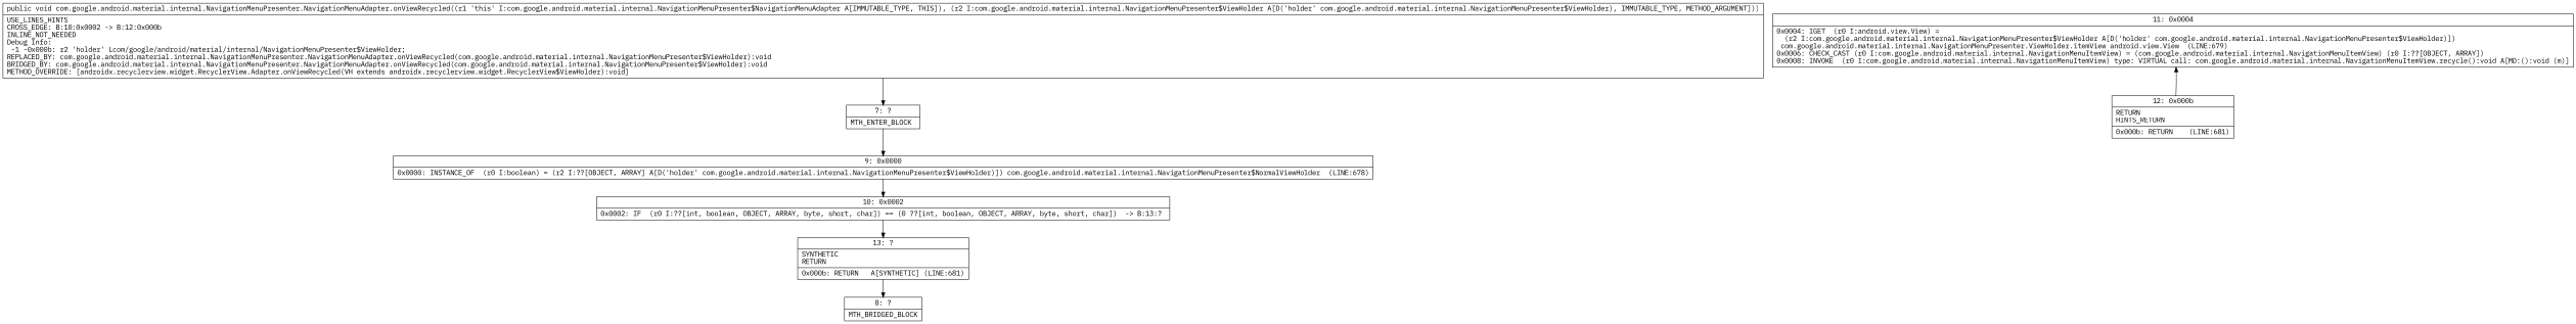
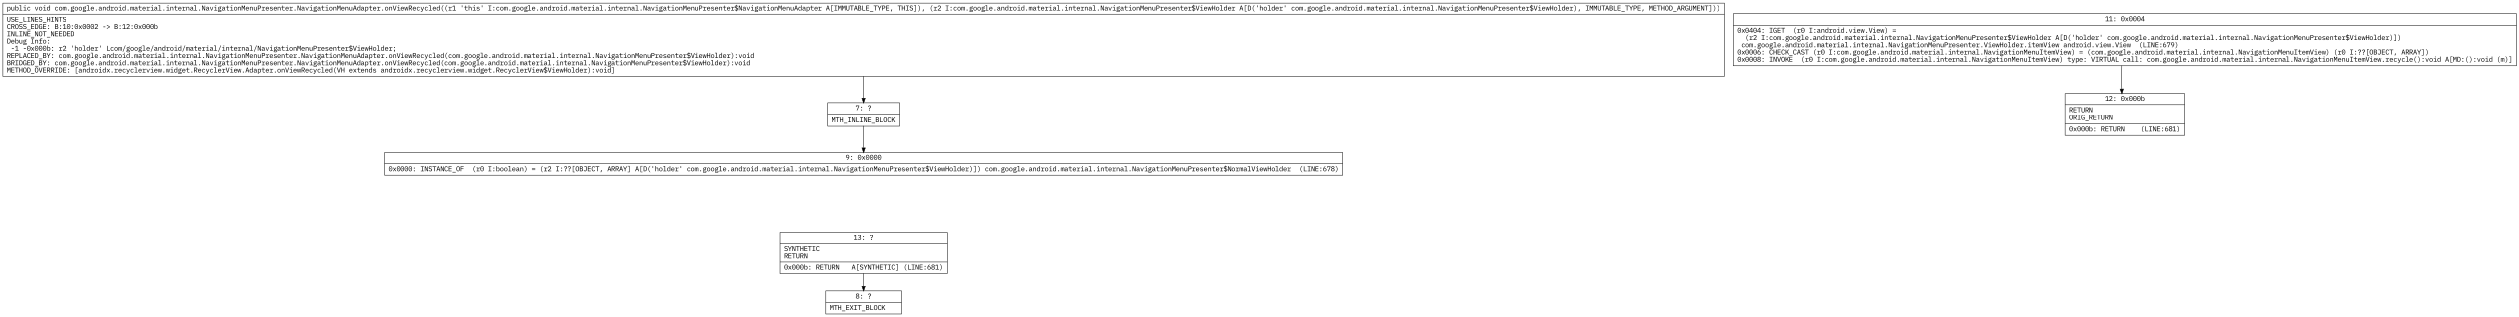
  digraph {
    fontname="IBM Plex Mono"
    node [fontname="IBM Plex Mono" shape=record]
    edge [fontname="IBM Plex Mono"]
-   n1 [label="{7\:\ ?|MTH_ENTER_BLOCK\l}"]
+   n1 [label="{7\:\ ?|MTH_INLINE_BLOCK\l}"]
    n2 [label="{9\:\ 0x0000|0x0000: INSTANCE_OF  (r0 I:boolean) = (r2 I:??[OBJECT, ARRAY] A[D('holder' com.google.android.material.internal.NavigationMenuPresenter$ViewHolder)]) com.google.android.material.internal.NavigationMenuPresenter$NormalViewHolder  (LINE:678)\l}"]
-   n3 [label="{10\:\ 0x0002|0x0002: IF  (r0 I:??[int, boolean, OBJECT, ARRAY, byte, short, char]) == (0 ??[int, boolean, OBJECT, ARRAY, byte, short, char])  \-\> B:13:? \l}"]
    n4 [label="{13\:\ ?|SYNTHETIC\lRETURN\l|0x000b: RETURN   A[SYNTHETIC] (LINE:681)\l}"]
-   n5 [label="{11\:\ 0x0004|0x0004: IGET  (r0 I:android.view.View) = \l  (r2 I:com.google.android.material.internal.NavigationMenuPresenter$ViewHolder A[D('holder' com.google.android.material.internal.NavigationMenuPresenter$ViewHolder)])\l com.google.android.material.internal.NavigationMenuPresenter.ViewHolder.itemView android.view.View  (LINE:679)\l0x0006: CHECK_CAST (r0 I:com.google.android.material.internal.NavigationMenuItemView) = (com.google.android.material.internal.NavigationMenuItemView) (r0 I:??[OBJECT, ARRAY]) \l0x0008: INVOKE  (r0 I:com.google.android.material.internal.NavigationMenuItemView) type: VIRTUAL call: com.google.android.material.internal.NavigationMenuItemView.recycle():void A[MD:():void (m)]\l}"]
-   n6 [label="{12\:\ 0x000b|RETURN\lHINTS_RETURN\l|0x000b: RETURN    (LINE:681)\l}"]
-   n7 [label="{8\:\ ?|MTH_BRIDGED_BLOCK\l}"]
+   n5 [label="{11\:\ 0x0004|0x0404: IGET  (r0 I:android.view.View) = \l  (r2 I:com.google.android.material.internal.NavigationMenuPresenter$ViewHolder A[D('holder' com.google.android.material.internal.NavigationMenuPresenter$ViewHolder)])\l com.google.android.material.internal.NavigationMenuPresenter.ViewHolder.itemView android.view.View  (LINE:679)\l0x0006: CHECK_CAST (r0 I:com.google.android.material.internal.NavigationMenuItemView) = (com.google.android.material.internal.NavigationMenuItemView) (r0 I:??[OBJECT, ARRAY]) \l0x0008: INVOKE  (r0 I:com.google.android.material.internal.NavigationMenuItemView) type: VIRTUAL call: com.google.android.material.internal.NavigationMenuItemView.recycle():void A[MD:():void (m)]\l}"]
+   n6 [label="{12\:\ 0x000b|RETURN\lORIG_RETURN\l|0x000b: RETURN    (LINE:681)\l}"]
+   n7 [label="{8\:\ ?|MTH_EXIT_BLOCK\l}"]
    n8 [label="{public void com.google.android.material.internal.NavigationMenuPresenter.NavigationMenuAdapter.onViewRecycled((r1 'this' I:com.google.android.material.internal.NavigationMenuPresenter$NavigationMenuAdapter A[IMMUTABLE_TYPE, THIS]), (r2 I:com.google.android.material.internal.NavigationMenuPresenter$ViewHolder A[D('holder' com.google.android.material.internal.NavigationMenuPresenter$ViewHolder), IMMUTABLE_TYPE, METHOD_ARGUMENT]))  | USE_LINES_HINTS\lCROSS_EDGE: B:10:0x0002 \-\> B:12:0x000b\lINLINE_NOT_NEEDED\lDebug Info:\l  \-1 \-0x000b: r2 'holder' Lcom\/google\/android\/material\/internal\/NavigationMenuPresenter$ViewHolder;\lREPLACED_BY: com.google.android.material.internal.NavigationMenuPresenter.NavigationMenuAdapter.onViewRecycled(com.google.android.material.internal.NavigationMenuPresenter$ViewHolder):void\lBRIDGED_BY: com.google.android.material.internal.NavigationMenuPresenter.NavigationMenuAdapter.onViewRecycled(com.google.android.material.internal.NavigationMenuPresenter$ViewHolder):void\lMETHOD_OVERRIDE: [androidx.recyclerview.widget.RecyclerView.Adapter.onViewRecycled(VH extends androidx.recyclerview.widget.RecyclerView$ViewHolder):void]\l}"]
    n1 -> n2
-   n2 -> n3
-   n3 -> n4
    n4 -> n7
-   n6 -> n5
+   n5 -> n6
    n8 -> n1
  }
